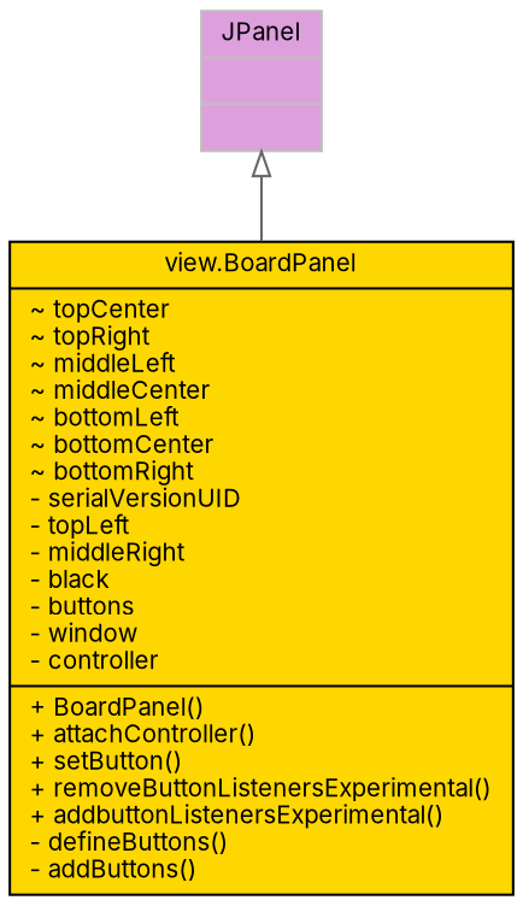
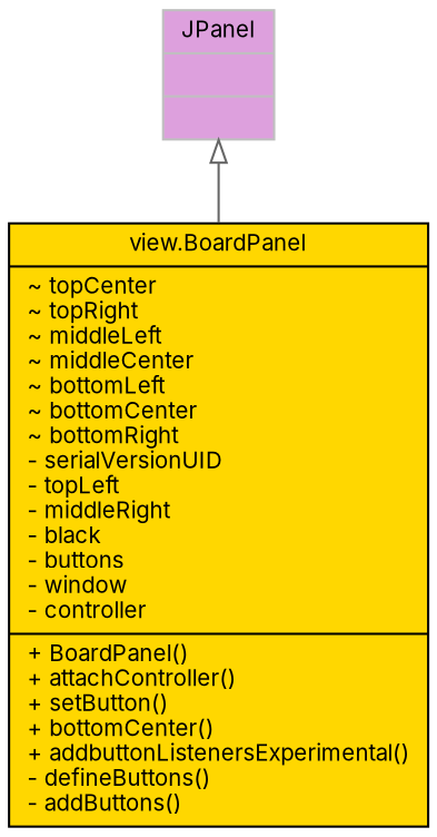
  digraph {
    fontname=Inter
    node [fontname=Inter fontsize=10 shape=record style=filled]
-   n1 [color=black fillcolor=gold fontcolor=black height=0.2 label="{view.BoardPanel\n|~ topCenter\l~ topRight\l~ middleLeft\l~ middleCenter\l~ bottomLeft\l~ bottomCenter\l~ bottomRight\l- serialVersionUID\l- topLeft\l- middleRight\l- black\l- buttons\l- window\l- controller\l|+ BoardPanel()\l+ attachController()\l+ setButton()\l+ removeButtonListenersExperimental()\l+ addbuttonListenersExperimental()\l- defineButtons()\l- addButtons()\l}" width=0.4]
+   n1 [color=black fillcolor=gold fontcolor=black height=0.2 label="{view.BoardPanel\n|~ topCenter\l~ topRight\l~ middleLeft\l~ middleCenter\l~ bottomLeft\l~ bottomCenter\l~ bottomRight\l- serialVersionUID\l- topLeft\l- middleRight\l- black\l- buttons\l- window\l- controller\l|+ BoardPanel()\l+ attachController()\l+ setButton()\l+ bottomCenter()\l+ addbuttonListenersExperimental()\l- defineButtons()\l- addButtons()\l}" width=0.4]
    n2 [color=grey75 fillcolor=plum height=0.2 label="{JPanel\n||}" width=0.4]
    n2 -> n1 [arrowtail=onormal color=gray40 dir=back fontname=Inter fontsize=10 labelfontname=Helvetica labelfontsize=10 style=solid]
  }
